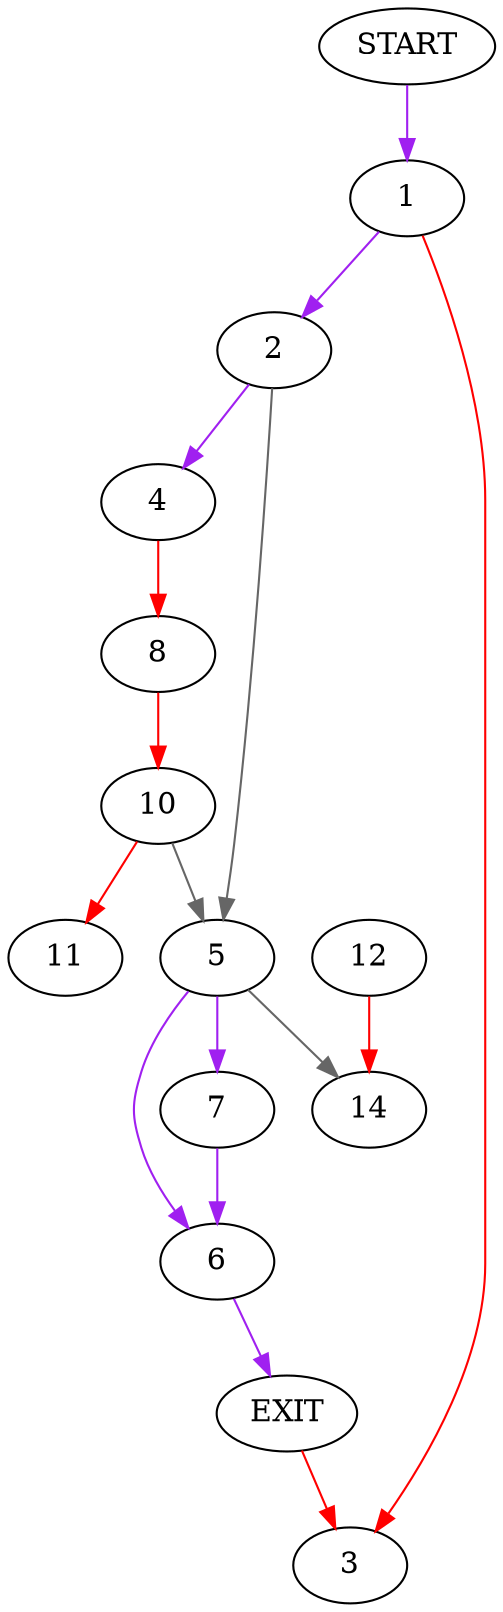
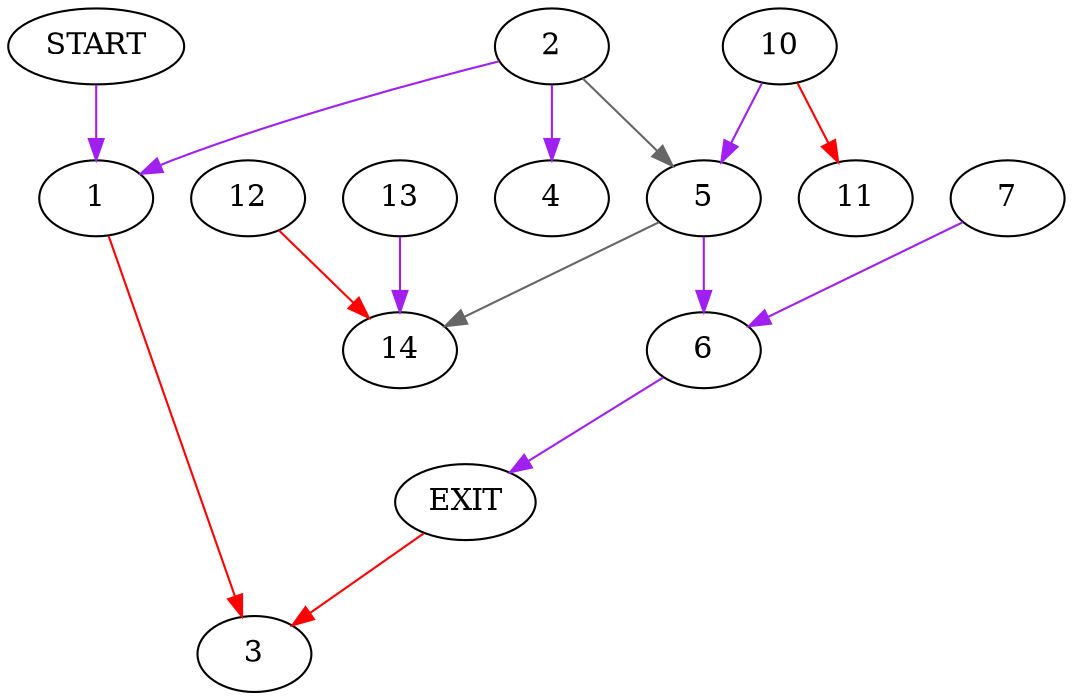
  digraph {
    edge [color=purple]
    n1 [label=START]
    1
    2
    3
    n5 [label=EXIT]
    4
    5
-   8
    6
    7
    14
    10
    11
    12
+   13
    n1 -> 1
-   1 -> 2
+   2 -> 1
    1 -> 3 [color=red]
    2 -> 4
    2 -> 5 [color=gray40]
    n5 -> 3 [color=red]
-   4 -> 8 [color=red]
    5 -> 6
-   5 -> 7
    5 -> 14 [color=gray40]
-   8 -> 10 [color=red]
    6 -> n5
    7 -> 6
-   10 -> 5 [color=gray40]
+   10 -> 5
    10 -> 11 [color=red]
    12 -> 14 [color=red]
+   13 -> 14
  }
